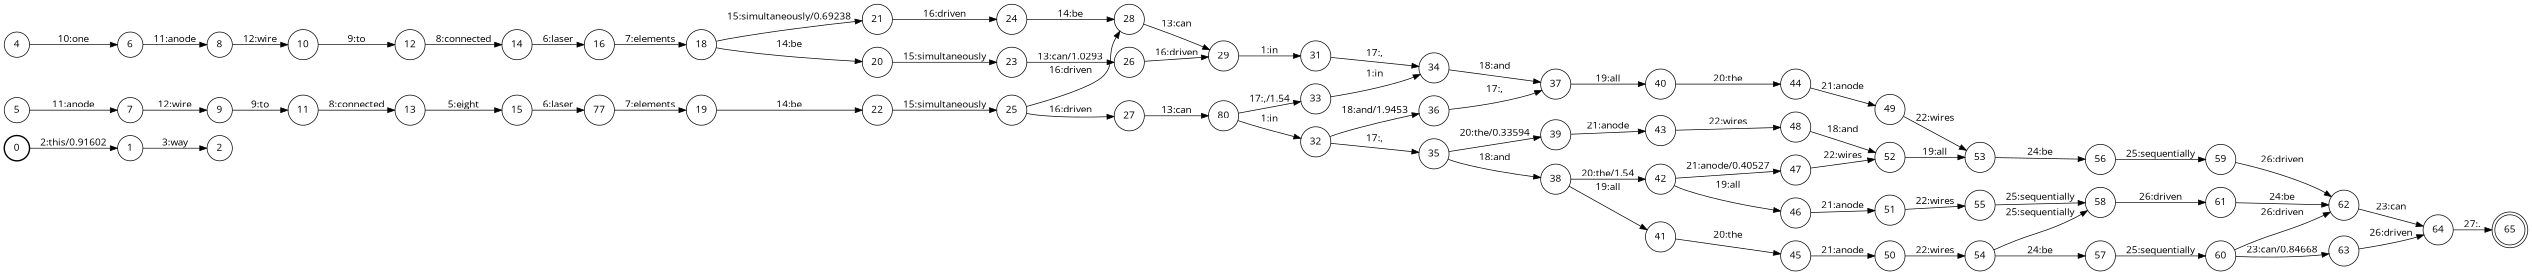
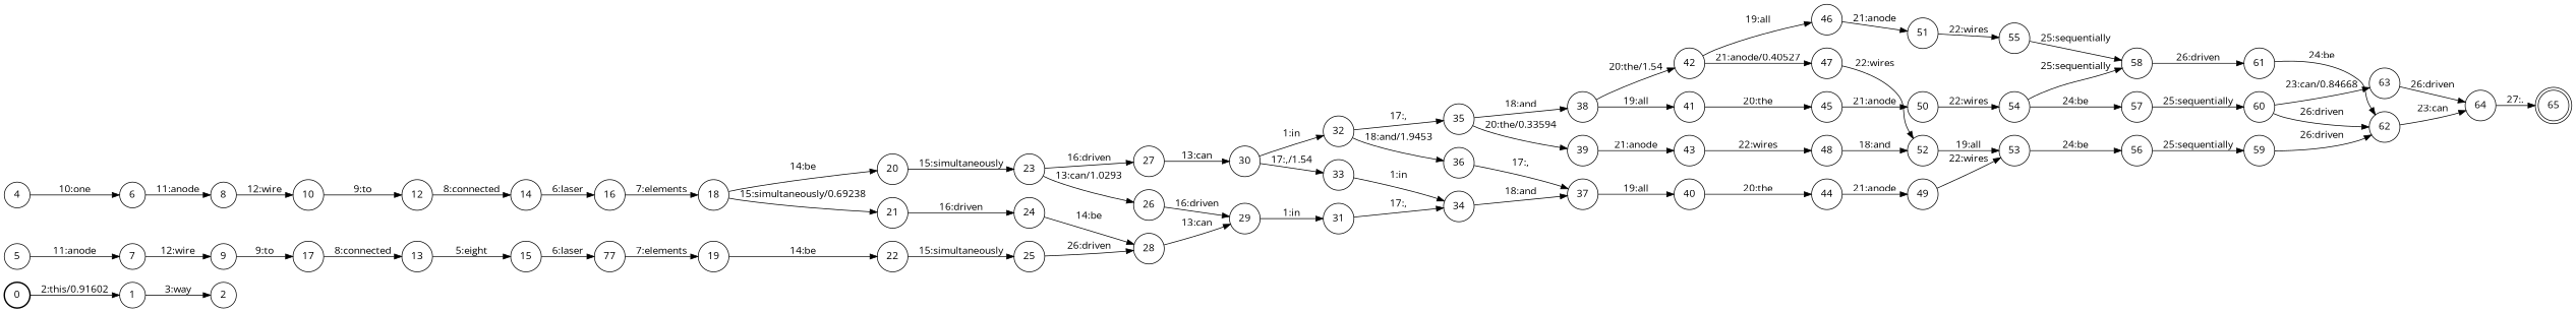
  digraph {
    fontname="Open Sans"
    nodesep=0.25
    rankdir=LR
    ranksep=0.4
    node [fontname="Open Sans" fontsize=14 shape=circle style=solid]
    edge [fontname="Open Sans" fontsize=14]
    n1 [label=0 style=bold]
    n2 [label=1]
    n3 [label=2]
    n4 [label=4]
    n5 [label=6]
    n6 [label=5]
    n7 [label=7]
    n8 [label=8]
    n9 [label=9]
    n10 [label=10]
-   n11 [label=11]
+   n11 [label=17]
    n12 [label=12]
    n13 [label=13]
    n14 [label=14]
    n15 [label=15]
    n16 [label=16]
    n17 [label=77]
    n18 [label=18]
    n19 [label=19]
    n20 [label=20]
    n21 [label=21]
    n22 [label=22]
    n23 [label=23]
    n24 [label=24]
    n25 [label=25]
    n26 [label=26]
    n27 [label=27]
    n28 [label=28]
    n29 [label=29]
-   n30 [label=80]
+   n30 [label=30]
    n31 [label=31]
    n32 [label=32]
    n33 [label=33]
    n34 [label=34]
    n35 [label=35]
    n36 [label=36]
    n37 [label=37]
    n38 [label=38]
    n39 [label=39]
    n40 [label=40]
    n41 [label=41]
    n42 [label=42]
    n43 [label=43]
    n44 [label=44]
    n45 [label=45]
    n46 [label=47]
    n47 [label=46]
    n48 [label=48]
    n49 [label=49]
    n50 [label=50]
    n51 [label=52]
    n52 [label=51]
    n53 [label=53]
    n54 [label=54]
    n55 [label=55]
    n56 [label=56]
    n57 [label=57]
    n58 [label=58]
    n59 [label=59]
    n60 [label=60]
    n61 [label=61]
    n62 [label=62]
    n63 [label=63]
    n64 [label=64]
    n65 [label=65 shape=doublecircle]
    n1 -> n2 [label="2:this/0.91602"]
    n2 -> n3 [label="3:way"]
    n4 -> n5 [label="10:one"]
    n5 -> n8 [label="11:anode"]
    n6 -> n7 [label="11:anode"]
    n7 -> n9 [label="12:wire"]
    n8 -> n10 [label="12:wire"]
    n9 -> n11 [label="9:to"]
    n10 -> n12 [label="9:to"]
    n11 -> n13 [label="8:connected"]
    n12 -> n14 [label="8:connected"]
    n13 -> n15 [label="5:eight"]
    n14 -> n16 [label="6:laser"]
    n15 -> n17 [label="6:laser"]
    n16 -> n18 [label="7:elements"]
    n17 -> n19 [label="7:elements"]
    n18 -> n20 [label="14:be"]
    n18 -> n21 [label="15:simultaneously/0.69238"]
    n19 -> n22 [label="14:be"]
    n20 -> n23 [label="15:simultaneously"]
    n21 -> n24 [label="16:driven"]
    n22 -> n25 [label="15:simultaneously"]
    n23 -> n26 [label="13:can/1.0293"]
-   n25 -> n27 [label="16:driven"]
+   n23 -> n27 [label="16:driven"]
    n24 -> n28 [label="14:be"]
-   n25 -> n28 [label="16:driven"]
+   n25 -> n28 [label="26:driven"]
    n26 -> n29 [label="16:driven"]
    n27 -> n30 [label="13:can"]
    n28 -> n29 [label="13:can"]
    n29 -> n31 [label="1:in"]
    n30 -> n32 [label="1:in"]
    n30 -> n33 [label="17:,/1.54"]
    n31 -> n34 [label="17:,"]
    n32 -> n35 [label="17:,"]
    n32 -> n36 [label="18:and/1.9453"]
    n33 -> n34 [label="1:in"]
    n34 -> n37 [label="18:and"]
    n35 -> n38 [label="18:and"]
    n35 -> n39 [label="20:the/0.33594"]
    n36 -> n37 [label="17:,"]
    n37 -> n40 [label="19:all"]
    n38 -> n41 [label="19:all"]
    n38 -> n42 [label="20:the/1.54"]
    n39 -> n43 [label="21:anode"]
    n40 -> n44 [label="20:the"]
    n41 -> n45 [label="20:the"]
    n42 -> n46 [label="21:anode/0.40527"]
    n42 -> n47 [label="19:all"]
    n43 -> n48 [label="22:wires"]
    n44 -> n49 [label="21:anode"]
    n45 -> n50 [label="21:anode"]
    n46 -> n51 [label="22:wires"]
    n47 -> n52 [label="21:anode"]
    n48 -> n51 [label="18:and"]
    n49 -> n53 [label="22:wires"]
    n50 -> n54 [label="22:wires"]
    n51 -> n53 [label="19:all"]
    n52 -> n55 [label="22:wires"]
    n53 -> n56 [label="24:be"]
    n54 -> n57 [label="24:be"]
    n54 -> n58 [label="25:sequentially"]
    n55 -> n58 [label="25:sequentially"]
    n56 -> n59 [label="25:sequentially"]
    n57 -> n60 [label="25:sequentially"]
    n58 -> n61 [label="26:driven"]
    n59 -> n62 [label="26:driven"]
    n60 -> n62 [label="26:driven"]
    n60 -> n63 [label="23:can/0.84668"]
    n61 -> n62 [label="24:be"]
    n62 -> n64 [label="23:can"]
    n63 -> n64 [label="26:driven"]
    n64 -> n65 [label="27:."]
  }
